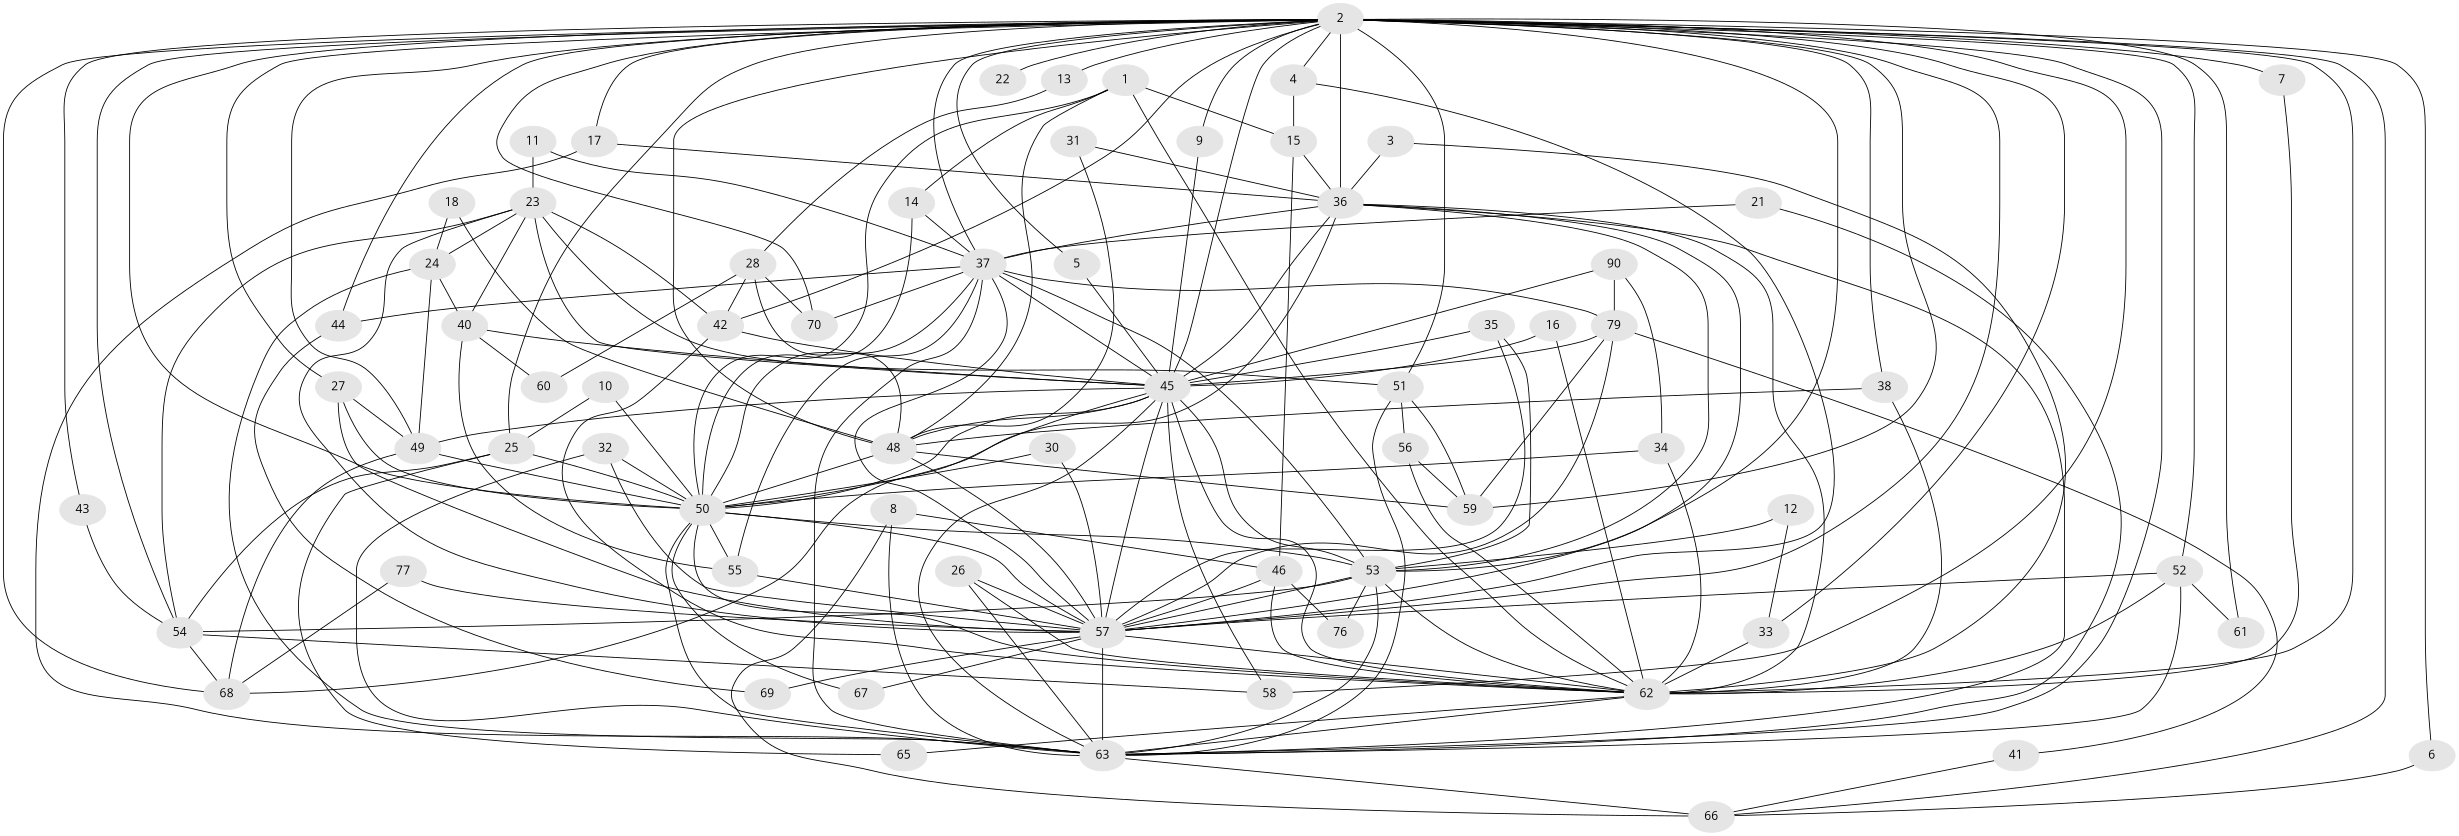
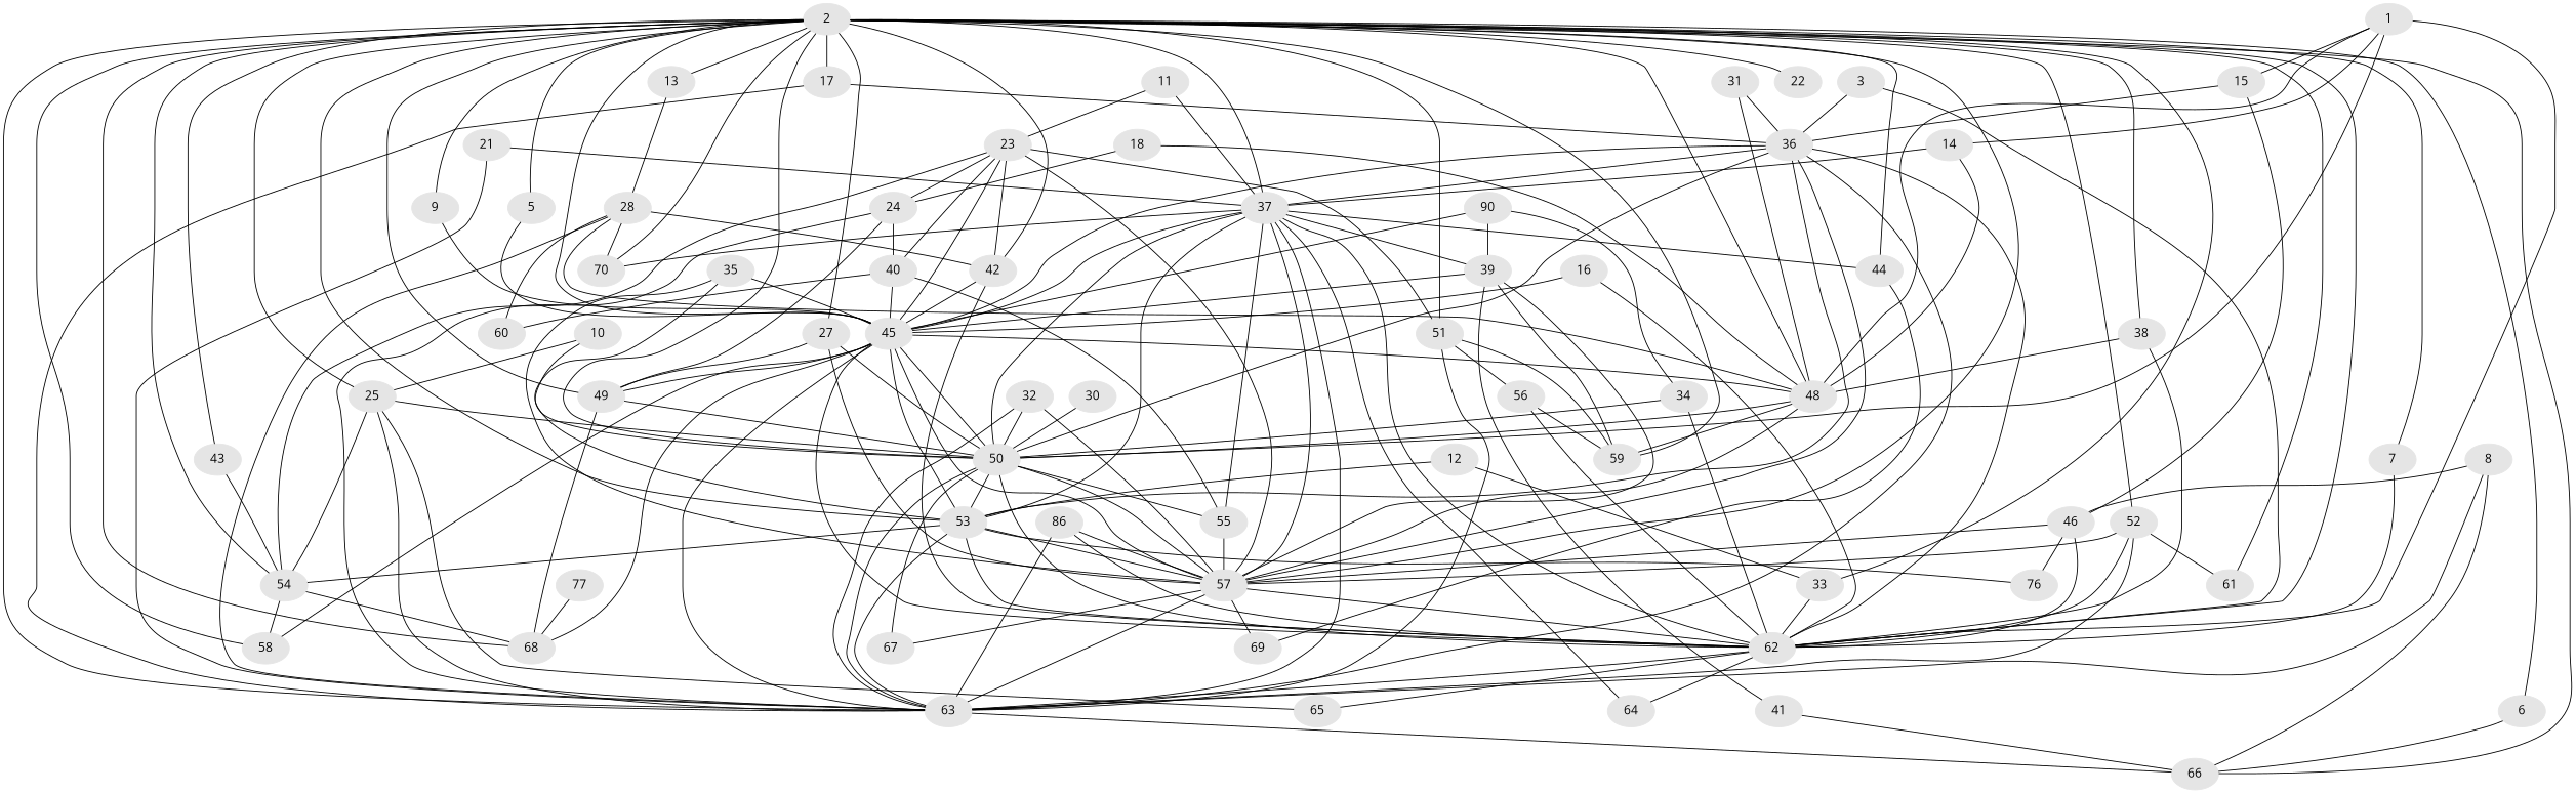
  graph {
    fontname="Open Sans"
    node [color=gray90 fontname="Open Sans" style=filled]
    edge [fontname="Open Sans" weight=1.0]
    1
    14
    15
    48
    50
    62
    37
    36
    46
    57
    59
    53
    63
    55
    67
    65
+   64
    2
-   4
    5
    6
    7
    9
    13
    17
    22
    25
    27
    33
    38
    42
    43
    44
    45
    49
    51
    52
    54
    58
    61
    66
    68
    70
    28
-   39 [label=79]
+   39
    69
    56
    n48 [label=76]
    3
    8
    10
    11
    23
    24
    40
    12
    60
    16
    18
    n60 [label=90]
    34
    41
    21
-   26
+   26 [label=86]
    30
    31
    32
    35
    n69 [label=77]
    1 -- 14
    1 -- 15
    1 -- 48
    1 -- 50
    1 -- 62
-   14 -- 50
+   14 -- 48
    14 -- 37
    15 -- 36
    15 -- 46
    48 -- 50
    48 -- 57
    48 -- 59 [weight=2.0]
    50 -- 62 [weight=2.0]
    50 -- 57
    50 -- 53
    50 -- 63
    50 -- 55
    50 -- 67
    62 -- 63
    62 -- 65
+   62 -- 64
    37 -- 50
+   37 -- 62
    37 -- 57
    37 -- 53
    37 -- 63 [weight=3.0]
    37 -- 55
+   37 -- 64
    37 -- 44
    37 -- 45 [weight=2.0]
    37 -- 70
    37 -- 39
    36 -- 50 [weight=2.0]
    36 -- 62 [weight=2.0]
    36 -- 37
    36 -- 57
    36 -- 53
    36 -- 63
    36 -- 45 [weight=2.0]
    46 -- 62
    46 -- 57
    46 -- n48
    57 -- 62
    57 -- 63 [weight=2.0]
    57 -- 67
    57 -- 69
    53 -- 62
    53 -- 57
    53 -- 63
    53 -- 54
    53 -- n48
    63 -- 66 [weight=2.0]
    55 -- 57 [weight=2.0]
    2 -- 48 [weight=2.0]
    2 -- 50 [weight=3.0]
    2 -- 62 [weight=2.0]
    2 -- 37 [weight=2.0]
-   2 -- 36 [weight=3.0]
    2 -- 57 [weight=3.0]
    2 -- 59 [weight=3.0]
    2 -- 53 [weight=3.0]
    2 -- 63 [weight=3.0]
-   2 -- 4
    2 -- 5
    2 -- 6
    2 -- 7
    2 -- 9
    2 -- 13
    2 -- 17
    2 -- 22
    2 -- 25
    2 -- 27
    2 -- 33
    2 -- 38
    2 -- 42
    2 -- 43
    2 -- 44
    2 -- 45 [weight=3.0]
    2 -- 49 [weight=2.0]
    2 -- 51
    2 -- 52
    2 -- 54
    2 -- 58 [weight=2.0]
    2 -- 61
    2 -- 66
    2 -- 68
    2 -- 70
-   4 -- 15
-   4 -- 57
    5 -- 45
    6 -- 66
    7 -- 62
    9 -- 45
    13 -- 28
    17 -- 36
    17 -- 63
    25 -- 50
+   25 -- 63
    25 -- 65
    25 -- 54
    27 -- 50
    27 -- 57
    27 -- 49
    33 -- 62 [weight=2.0]
    38 -- 48
    38 -- 62
    42 -- 62
    42 -- 45
    43 -- 54
    44 -- 69
    45 -- 48
    45 -- 50
    45 -- 62 [weight=2.0]
    45 -- 57
    45 -- 53
    45 -- 63 [weight=2.0]
    45 -- 49
    45 -- 58
    45 -- 68
    49 -- 50 [weight=2.0]
    49 -- 68
    51 -- 59
    51 -- 63 [weight=2.0]
    51 -- 56
    52 -- 62
    52 -- 57
    52 -- 63
    52 -- 61
    54 -- 58
    54 -- 68
    28 -- 48
+   28 -- 63
    28 -- 42
    28 -- 70
    28 -- 60
    39 -- 57
    39 -- 59
    39 -- 45
    39 -- 41
    56 -- 62
    56 -- 59
    3 -- 62
    3 -- 36
    8 -- 46
    8 -- 63
    8 -- 66
    10 -- 50
    10 -- 25
    11 -- 37
    11 -- 23
    23 -- 57
    23 -- 42 [weight=2.0]
    23 -- 45
    23 -- 51
    23 -- 54
    23 -- 24
    23 -- 40
    24 -- 63
    24 -- 49
    24 -- 40
    40 -- 55
    40 -- 45
    40 -- 60
    12 -- 53
    12 -- 33
    16 -- 62
    16 -- 45
    18 -- 48
    18 -- 24
    n60 -- 45
    n60 -- 39
    n60 -- 34
    34 -- 50
    34 -- 62 [weight=2.0]
    41 -- 66
    21 -- 37
    21 -- 63
    26 -- 62
    26 -- 57
    26 -- 63
    30 -- 50
-   30 -- 57
    31 -- 48
    31 -- 36
    32 -- 50
    32 -- 57 [weight=2.0]
    32 -- 63
    35 -- 57
    35 -- 53
    35 -- 45
-   n69 -- 57
    n69 -- 68
  }
